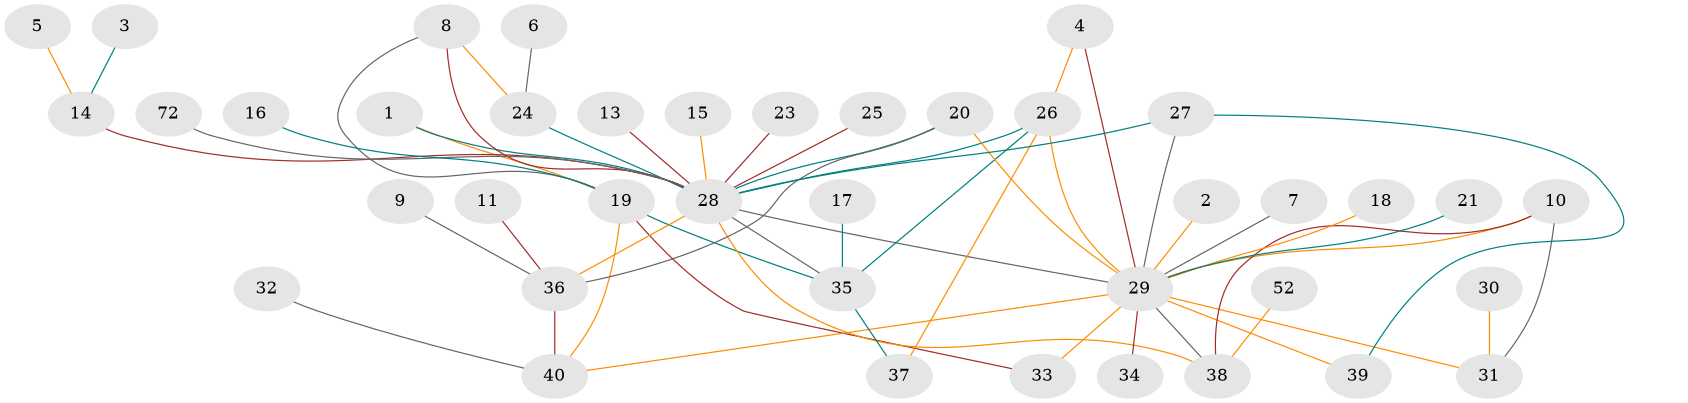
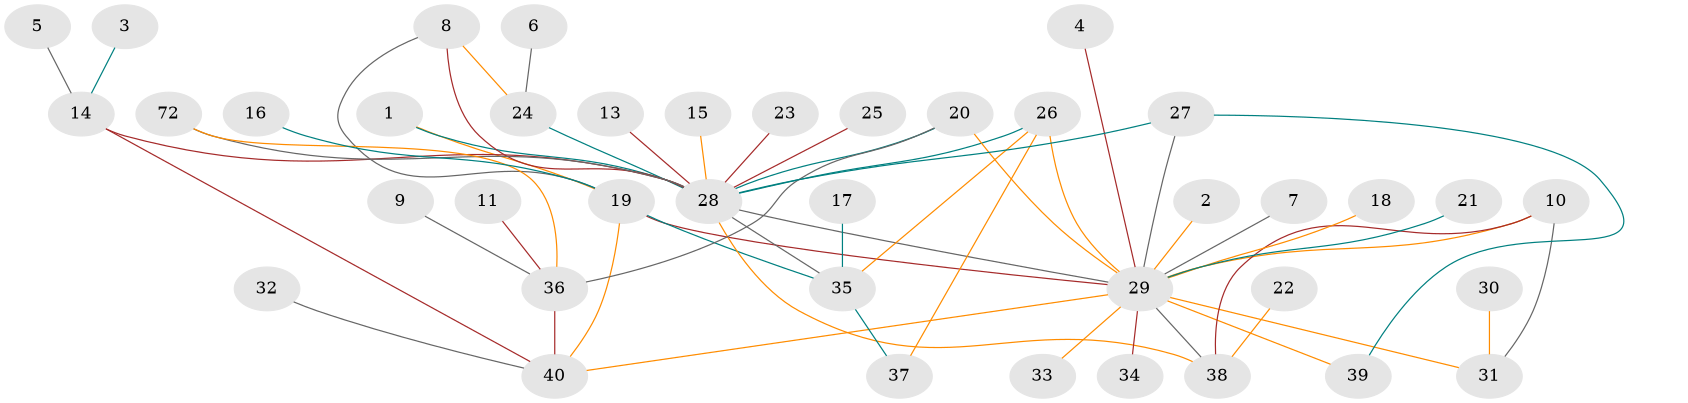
  graph {
    node [color=gray90 style=filled]
    edge [color=darkorange weight=1.0]
    1
    19
    28
    29
    40
    35
    36
    38
    2
    31
    39
    33
    34
    3
    14
    4
    26
    37
    5
    6
    24
    7
    8
    9
    10
    11
    n27 [label=72]
    13
    15
    16
    17
    18
    20
    21
-   22 [label=52]
+   22
    23
    25
    27
    30
    32
    1 -- 19
    1 -- 28 [color=teal]
-   19 -- 33 [color=brown]
+   19 -- 29 [color=brown]
    19 -- 40
    19 -- 35 [color=teal]
    28 -- 29 [color=gray40 weight=2.0]
    28 -- 35 [color=gray40]
-   28 -- 36 [weight=2.0]
+   n27 -- 36 [weight=2.0]
    28 -- 38
    29 -- 40
    29 -- 38 [color=gray40 weight=2.0]
    29 -- 31 [weight=2.0]
    29 -- 39
    29 -- 33 [weight=2.0]
    29 -- 34 [color=brown]
    35 -- 37 [color=teal]
    36 -- 40 [color=brown]
    2 -- 29
    3 -- 14 [color=teal]
    14 -- 28 [color=brown]
+   14 -- 40 [color=brown]
    4 -- 29 [color=brown]
-   4 -- 26
    26 -- 28 [color=teal]
    26 -- 29
-   26 -- 35 [color=teal]
+   26 -- 35
    26 -- 37
-   5 -- 14
+   5 -- 14 [color=gray40]
    6 -- 24 [color=gray40]
    24 -- 28 [color=teal]
    7 -- 29 [color=gray40]
    8 -- 19 [color=gray40]
    8 -- 28 [color=brown]
    8 -- 24
    9 -- 36 [color=gray40]
    10 -- 29
    10 -- 38 [color=brown]
    10 -- 31 [color=gray40 weight=2.0]
    11 -- 36 [color=brown]
    n27 -- 28 [color=gray40]
    13 -- 28 [color=brown]
    15 -- 28
    16 -- 19 [color=teal]
    17 -- 35 [color=teal]
    18 -- 29
    20 -- 28 [color=teal]
    20 -- 29
    20 -- 36 [color=gray40]
    21 -- 29 [color=teal]
    22 -- 38
    23 -- 28 [color=brown]
    25 -- 28 [color=brown]
    27 -- 28 [color=teal]
    27 -- 29 [color=gray40]
    27 -- 39 [color=teal]
    30 -- 31
    32 -- 40 [color=gray40]
  }
